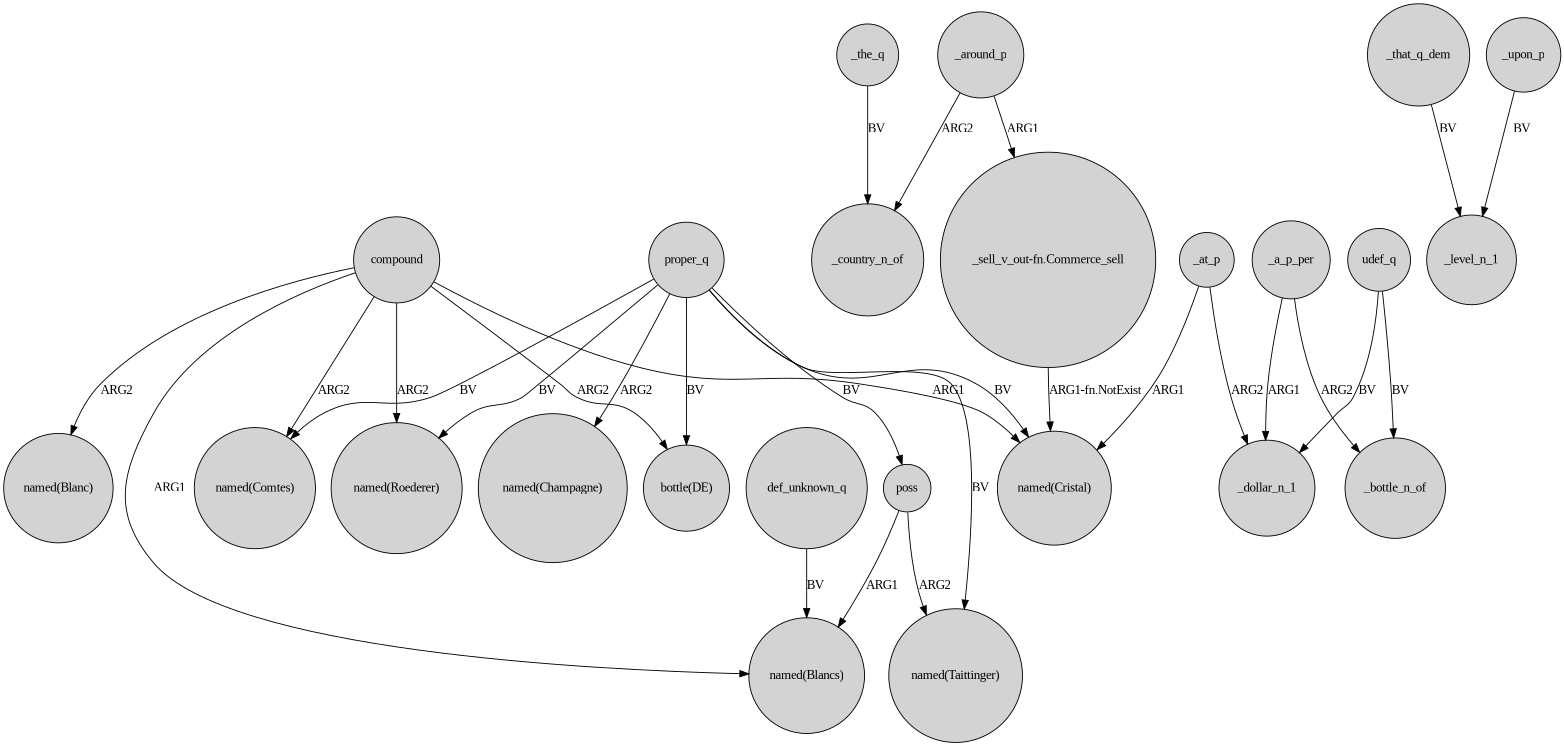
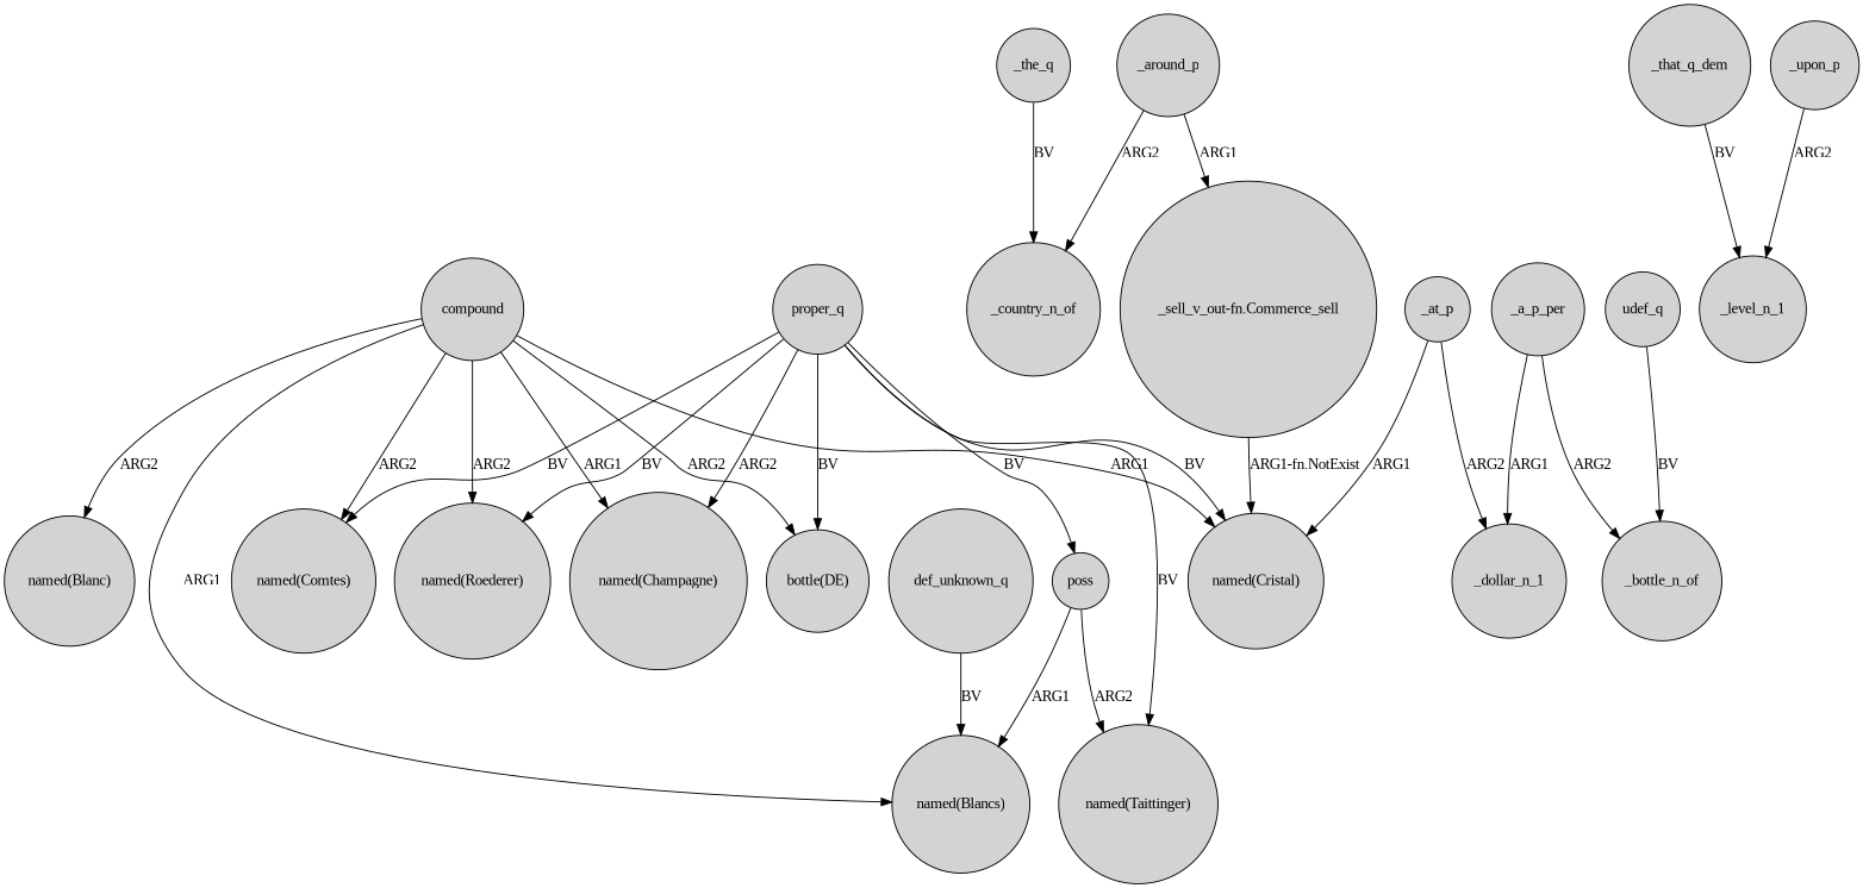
  digraph {
    fontname="Liberation Serif"
    node [fontname="Liberation Serif" shape=circle style=filled]
    edge [fontname="Liberation Serif"]
    compound
    "named(Cristal)"
    "named(Comtes)"
    "named(Blanc)"
    "named(Blancs)"
    n6 [label="bottle(DE)"]
    "named(Roederer)"
    "named(Champagne)"
    _that_q_dem
    _level_n_1
    proper_q
    "named(Taittinger)"
    poss
    _at_p
    _dollar_n_1
    _upon_p
    _around_p
    _country_n_of
    "_sell_v_out-fn.Commerce_sell"
    n20 [label=def_unknown_q]
    _a_p_per
    _bottle_n_of
    _the_q
    udef_q
    compound -> "named(Cristal)" [label=ARG1]
    compound -> "named(Comtes)" [label=ARG2]
    compound -> "named(Blanc)" [label=ARG2]
    compound -> "named(Blancs)" [label=ARG1]
    compound -> n6 [label=ARG2]
    compound -> "named(Roederer)" [label=ARG2]
+   compound -> "named(Champagne)" [label=ARG1]
    _that_q_dem -> _level_n_1 [label=BV]
    proper_q -> "named(Cristal)" [label=BV]
    proper_q -> "named(Comtes)" [label=BV]
    proper_q -> n6 [label=BV]
    proper_q -> "named(Roederer)" [label=BV]
    proper_q -> "named(Champagne)" [label=ARG2]
    proper_q -> "named(Taittinger)" [label=BV]
    proper_q -> poss [label=BV]
    poss -> "named(Blancs)" [label=ARG1]
    poss -> "named(Taittinger)" [label=ARG2]
    _at_p -> "named(Cristal)" [label=ARG1]
    _at_p -> _dollar_n_1 [label=ARG2]
-   _upon_p -> _level_n_1 [label=BV]
+   _upon_p -> _level_n_1 [label=ARG2]
    _around_p -> _country_n_of [label=ARG2]
    _around_p -> "_sell_v_out-fn.Commerce_sell" [label=ARG1]
    "_sell_v_out-fn.Commerce_sell" -> "named(Cristal)" [label="ARG1-fn.NotExist"]
    n20 -> "named(Blancs)" [label=BV]
    _a_p_per -> _dollar_n_1 [label=ARG1]
    _a_p_per -> _bottle_n_of [label=ARG2]
    _the_q -> _country_n_of [label=BV]
-   udef_q -> _dollar_n_1 [label=BV]
    udef_q -> _bottle_n_of [label=BV]
  }
